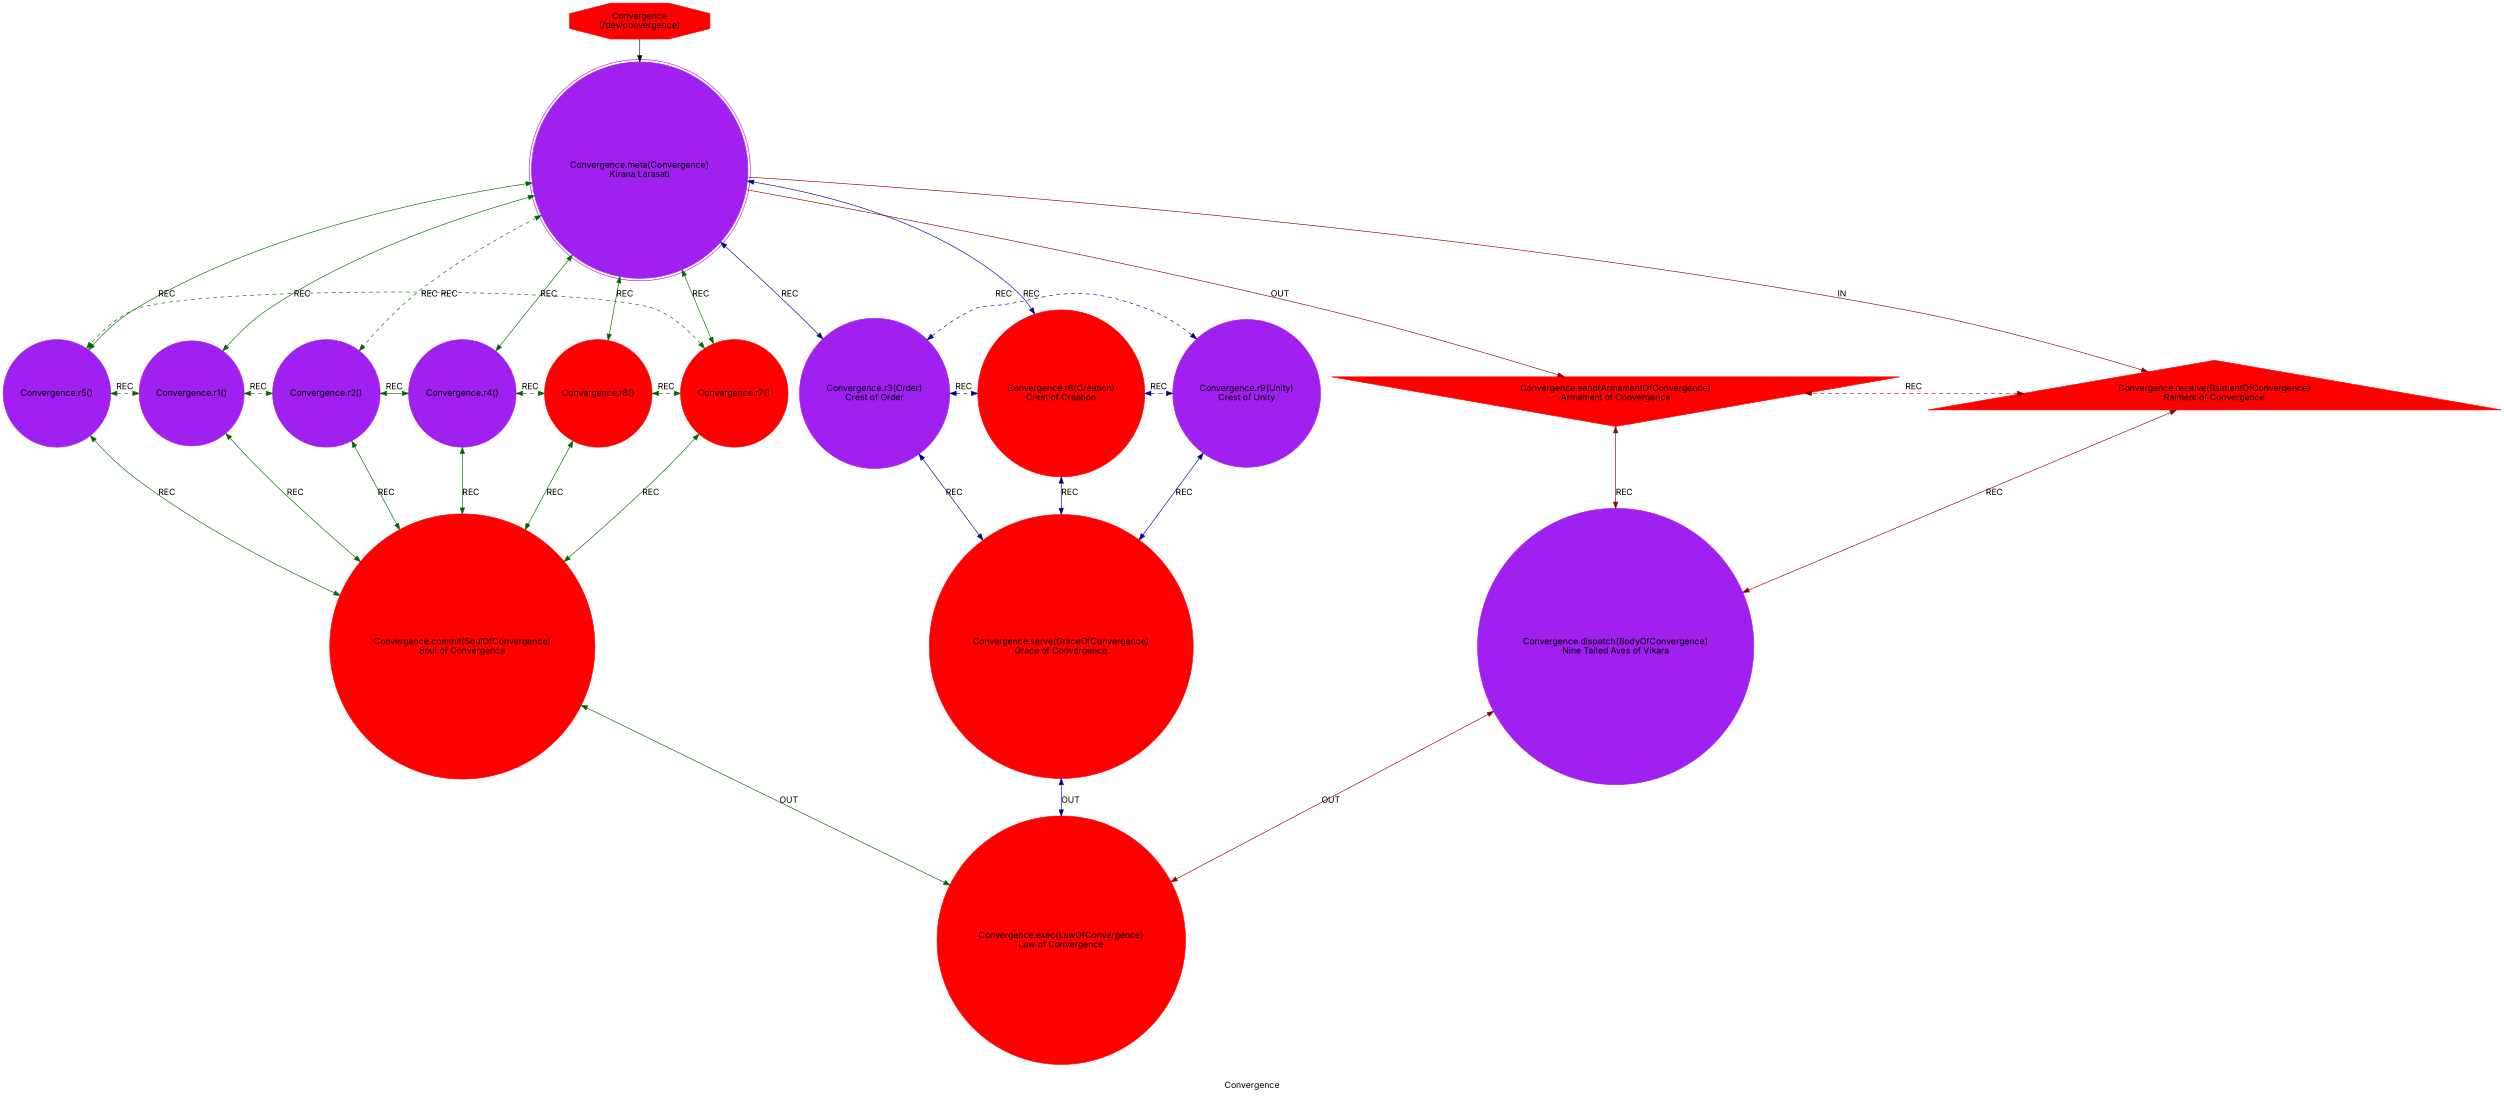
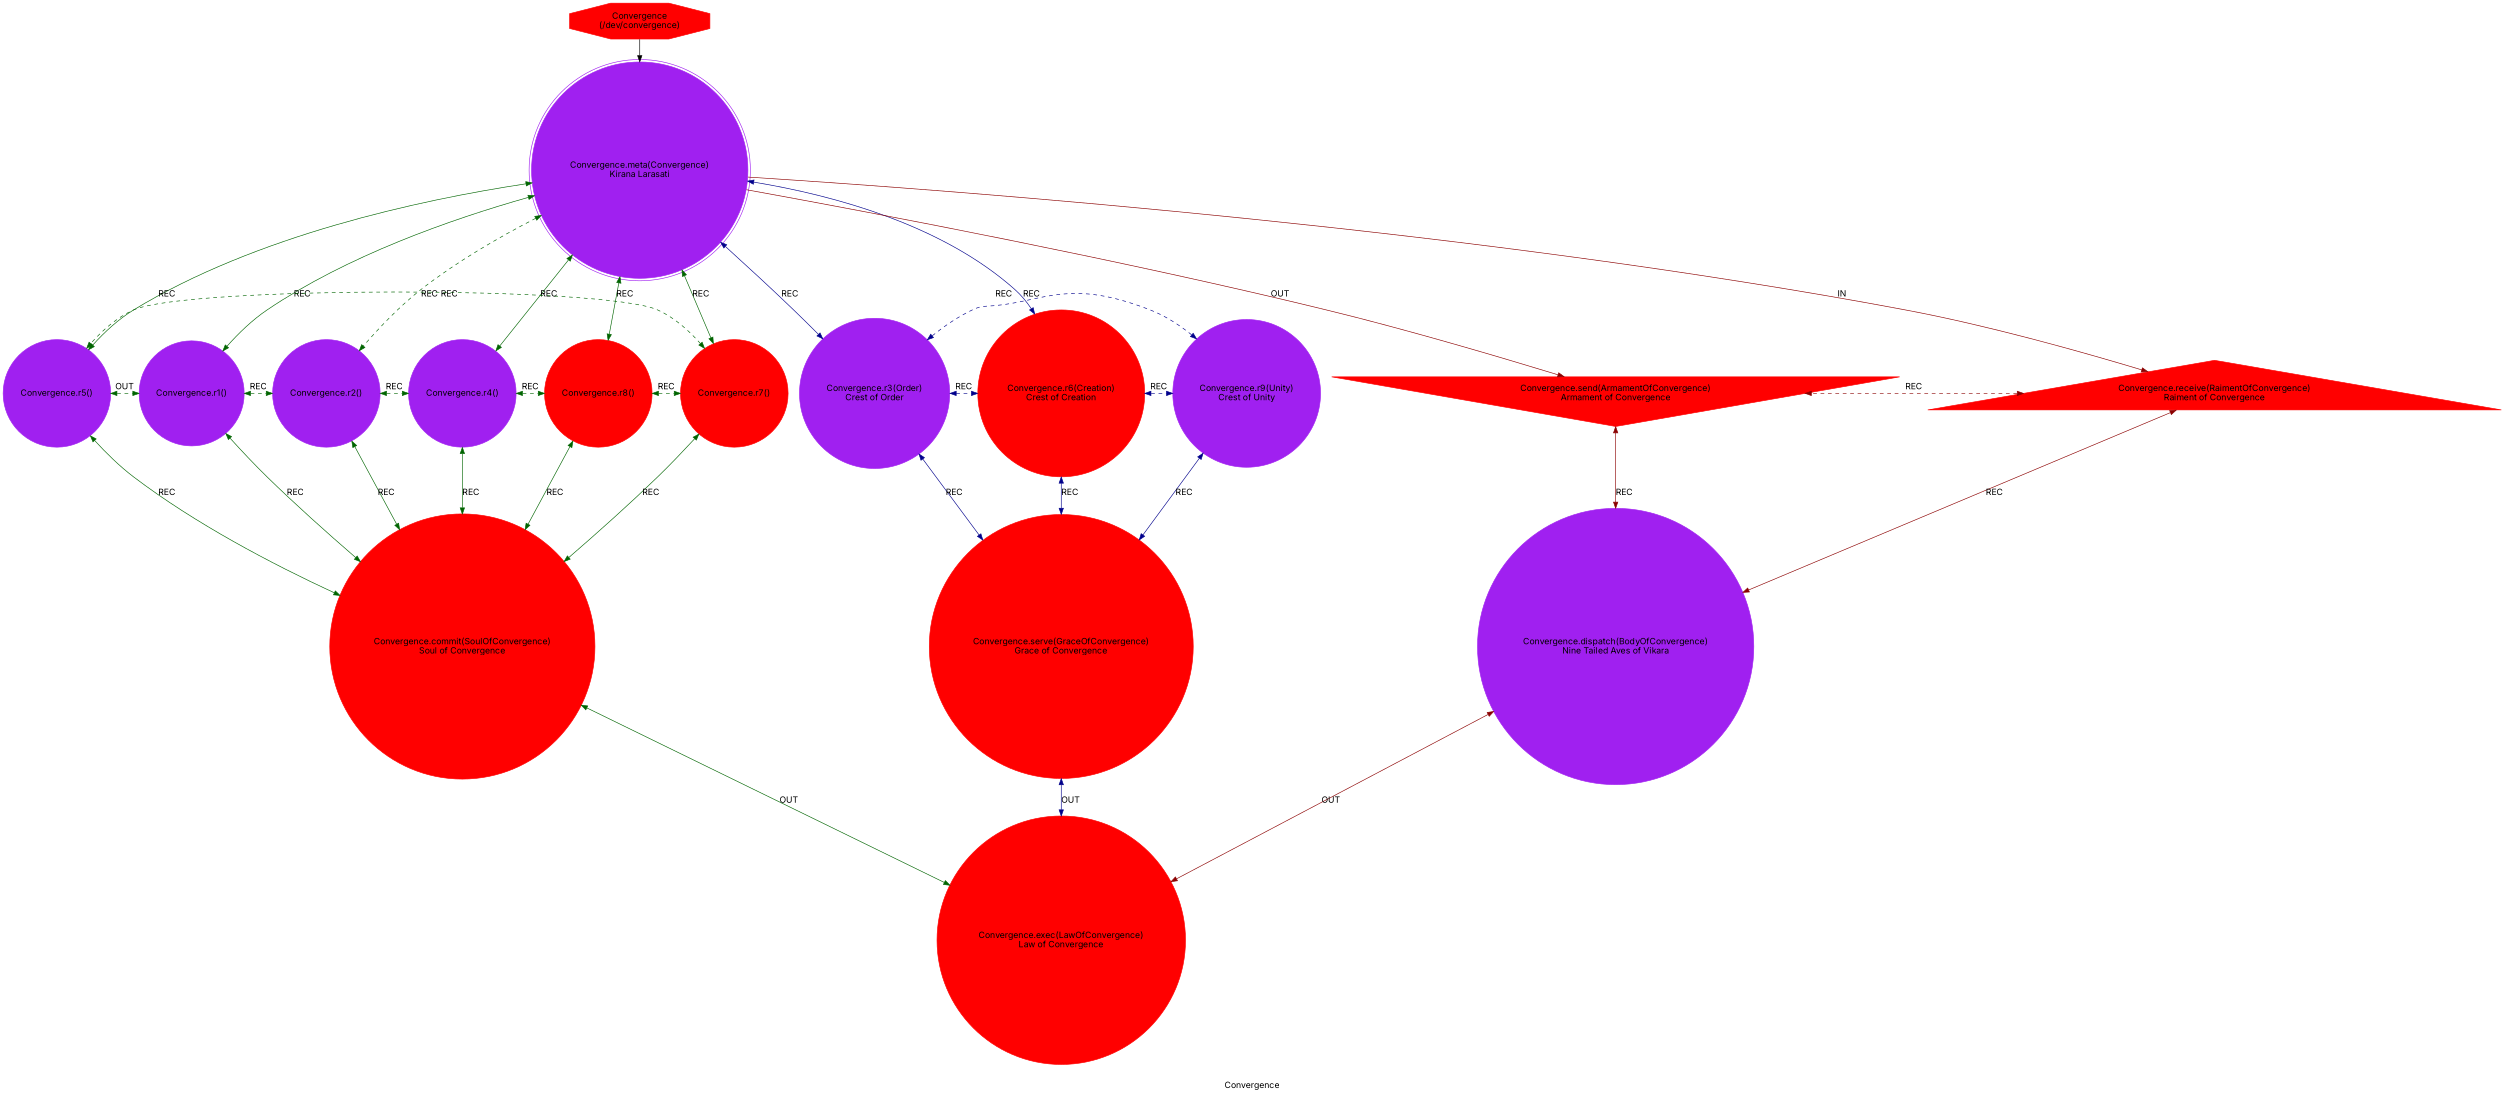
  strict digraph {
    color=blue
    fontname=Inter
    label=Convergence
    style=filled
    node [color=red fontname=Inter shape=circle sides=8 style=filled]
    edge [fontname=Inter color=darkgreen dir=both]
    n1 [label="Convergence\n(/dev/convergence)" shape=polygon]
    n2 [color=purple label="Convergence.meta(Convergence)\nKirana Larasati" shape=doublecircle]
    n3 [color=purple label="Convergence.r1()\n"]
    n4 [color=purple label="Convergence.r2()\n"]
    n5 [color=purple label="Convergence.r4()\n"]
    n6 [label="Convergence.r8()\n"]
    n7 [label="Convergence.r7()\n"]
    n8 [color=purple label="Convergence.r5()\n"]
    n9 [color=purple label="Convergence.r3(Order)\nCrest of Order"]
    n10 [label="Convergence.r6(Creation)\nCrest of Creation"]
    n11 [label="Convergence.receive(RaimentOfConvergence)\nRaiment of Convergence" shape=triangle]
    n12 [label="Convergence.send(ArmamentOfConvergence)\nArmament of Convergence" shape=invtriangle]
    n13 [label="Convergence.commit(SoulOfConvergence)\nSoul of Convergence"]
    n14 [label="Convergence.serve(GraceOfConvergence)\nGrace of Convergence"]
    n15 [color=purple label="Convergence.r9(Unity)\nCrest of Unity"]
    n16 [color=purple label="Convergence.dispatch(BodyOfConvergence)\nNine Tailed Aves of Vikara"]
    n17 [label="Convergence.exec(LawOfConvergence)\nLaw of Convergence"]
    n1 -> n2 [color="" dir=""]
    n2 -> n3 [label=REC]
    n2 -> n4 [label=REC style=dashed]
    n2 -> n5 [label=REC]
    n2 -> n6 [label=REC]
    n2 -> n7 [label=REC]
    n2 -> n8 [label=REC]
    n2 -> n9 [color=darkblue label=REC]
    n2 -> n10 [color=darkblue label=REC]
    n2 -> n11 [color=darkred label=IN dir=""]
    n2 -> n12 [color=darkred label=OUT dir=""]
    n3 -> n4 [constraint=false label=REC style=dashed]
    n3 -> n13 [label=REC]
-   n4 -> n5 [constraint=false label=REC style=solid]
+   n4 -> n5 [constraint=false label=REC style=dashed]
    n4 -> n13 [label=REC]
    n5 -> n6 [constraint=false label=REC style=dashed]
    n5 -> n13 [label=REC]
    n6 -> n7 [constraint=false label=REC style=dashed]
    n6 -> n13 [label=REC]
    n7 -> n8 [constraint=false label=REC style=dashed]
    n7 -> n13 [label=REC]
-   n8 -> n3 [constraint=false label=REC style=dashed]
+   n8 -> n3 [constraint=false label=OUT style=dashed]
    n8 -> n13 [label=REC]
    n9 -> n10 [color=darkblue constraint=false label=REC style=dashed]
    n9 -> n14 [color=darkblue label=REC]
    n10 -> n14 [color=darkblue label=REC]
    n10 -> n15 [color=darkblue constraint=false label=REC style=dashed]
    n11 -> n12 [color=darkred constraint=false label=REC style=dashed]
    n11 -> n16 [color=darkred label=REC]
    n12 -> n16 [color=darkred label=REC]
    n13 -> n17 [label=OUT]
    n14 -> n17 [color=darkblue label=OUT]
    n15 -> n9 [color=darkblue constraint=false label=REC style=dashed]
    n15 -> n14 [color=darkblue label=REC]
    n16 -> n17 [color=darkred label=OUT]
  }
